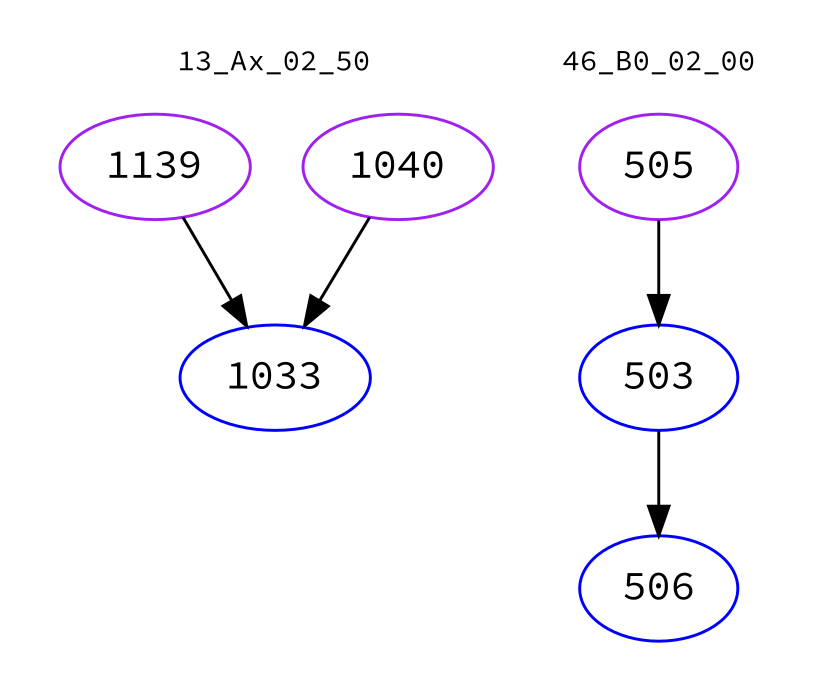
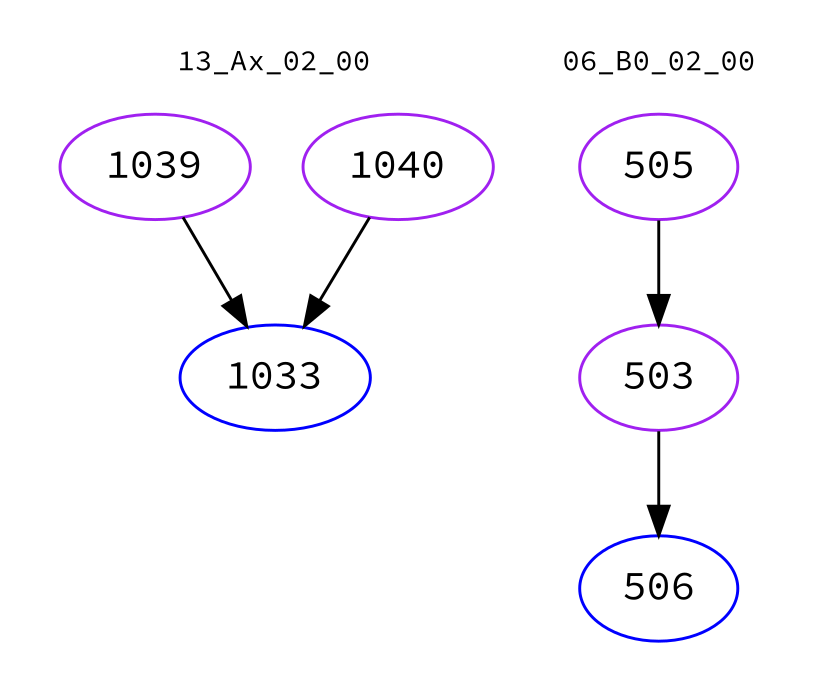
  digraph {
    fontname="Source Code Pro"
    node [color=purple fontname="Source Code Pro"]
    edge [color=black fontname="Source Code Pro"]
    n1 [label=1040]
    n2 [color=blue label=1033]
-   n3 [label=1139]
+   n3 [label=1039]
    n4 [label=505]
-   n5 [color=blue label=503]
+   n5 [label=503]
    n6 [color=blue label=506]
    subgraph cluster_1 {
      color=white
      fontsize=10
-     label="13_Ax_02_50"
+     label="13_Ax_02_00"
      n1
      n2
      n3
    }
    subgraph cluster_2 {
      color=white
      fontsize=10
-     label="46_B0_02_00"
+     label="06_B0_02_00"
      n4
      n5
      n6
    }
    n1 -> n2
    n3 -> n2
    n4 -> n5
    n5 -> n6
  }
